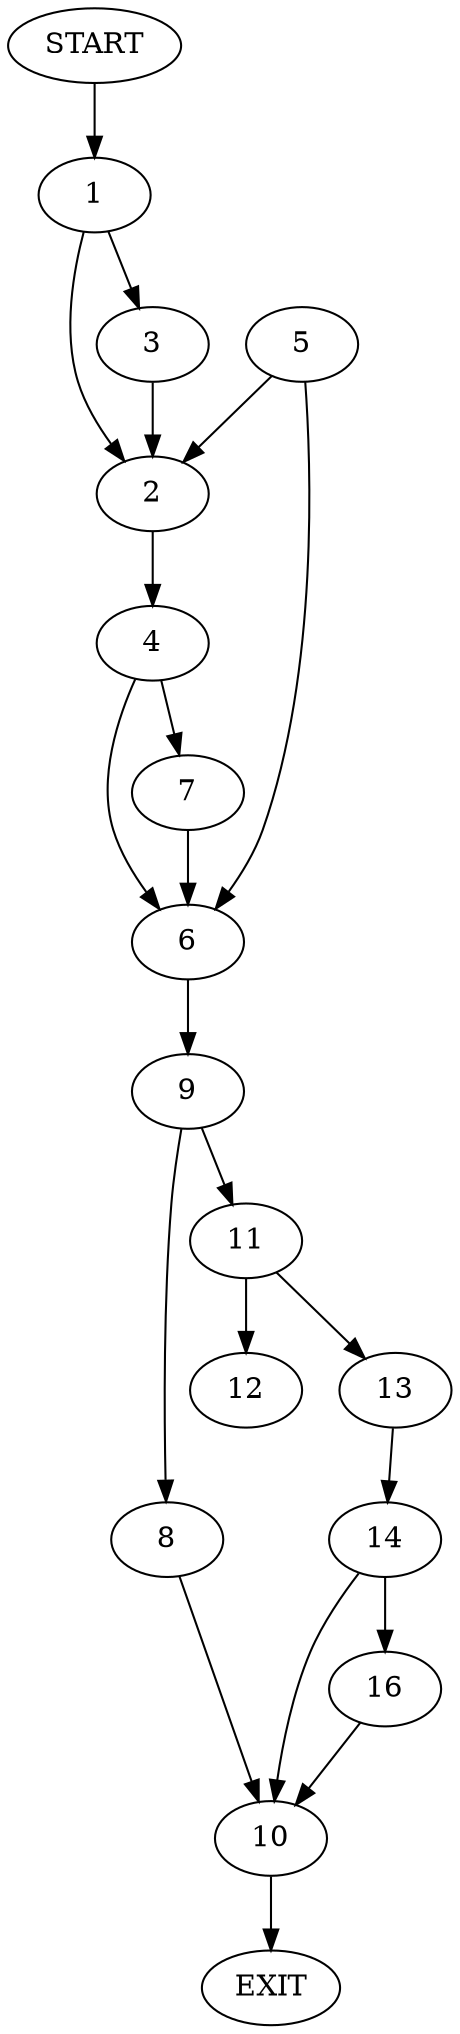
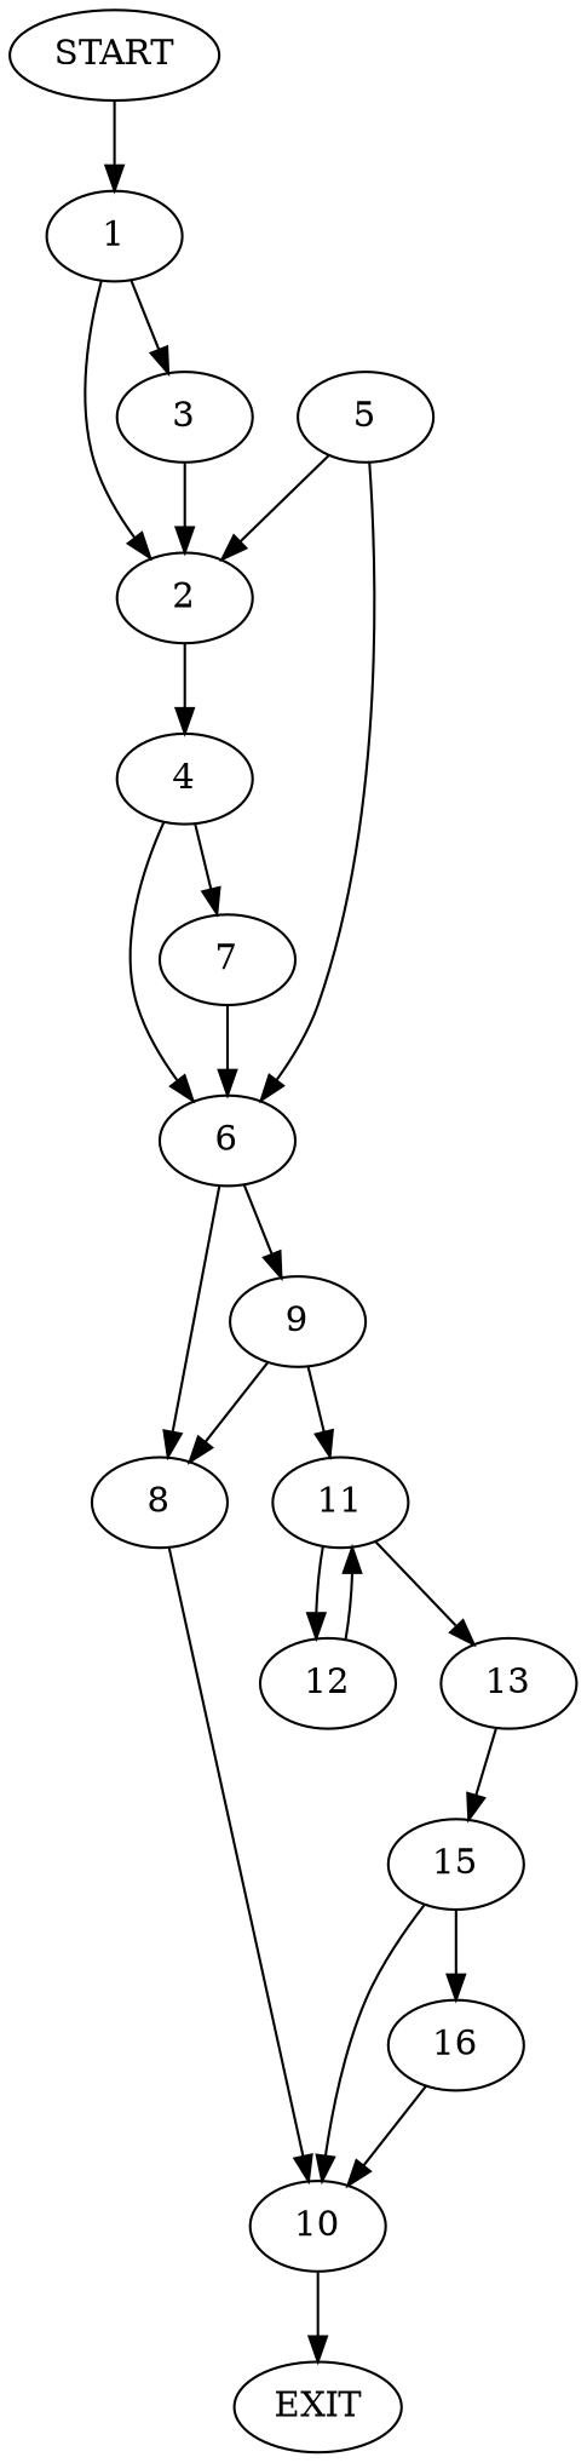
  digraph {
    n1 [label=START]
    1
    2
    3
    n5 [label=EXIT]
    4
    6
    7
    5
    8
    9
    10
    11
    12
    13
-   15 [label=14]
+   15
    16
    n1 -> 1
    1 -> 2
    1 -> 3
    2 -> 4
    3 -> 2
    4 -> 6
    4 -> 7
+   6 -> 8
    6 -> 9
    7 -> 6
    5 -> 2
    5 -> 6
    8 -> 10
    9 -> 8
    9 -> 11
    10 -> n5
    11 -> 12
    11 -> 13
+   12 -> 11
    13 -> 15
    15 -> 10
    15 -> 16
    16 -> 10
  }
